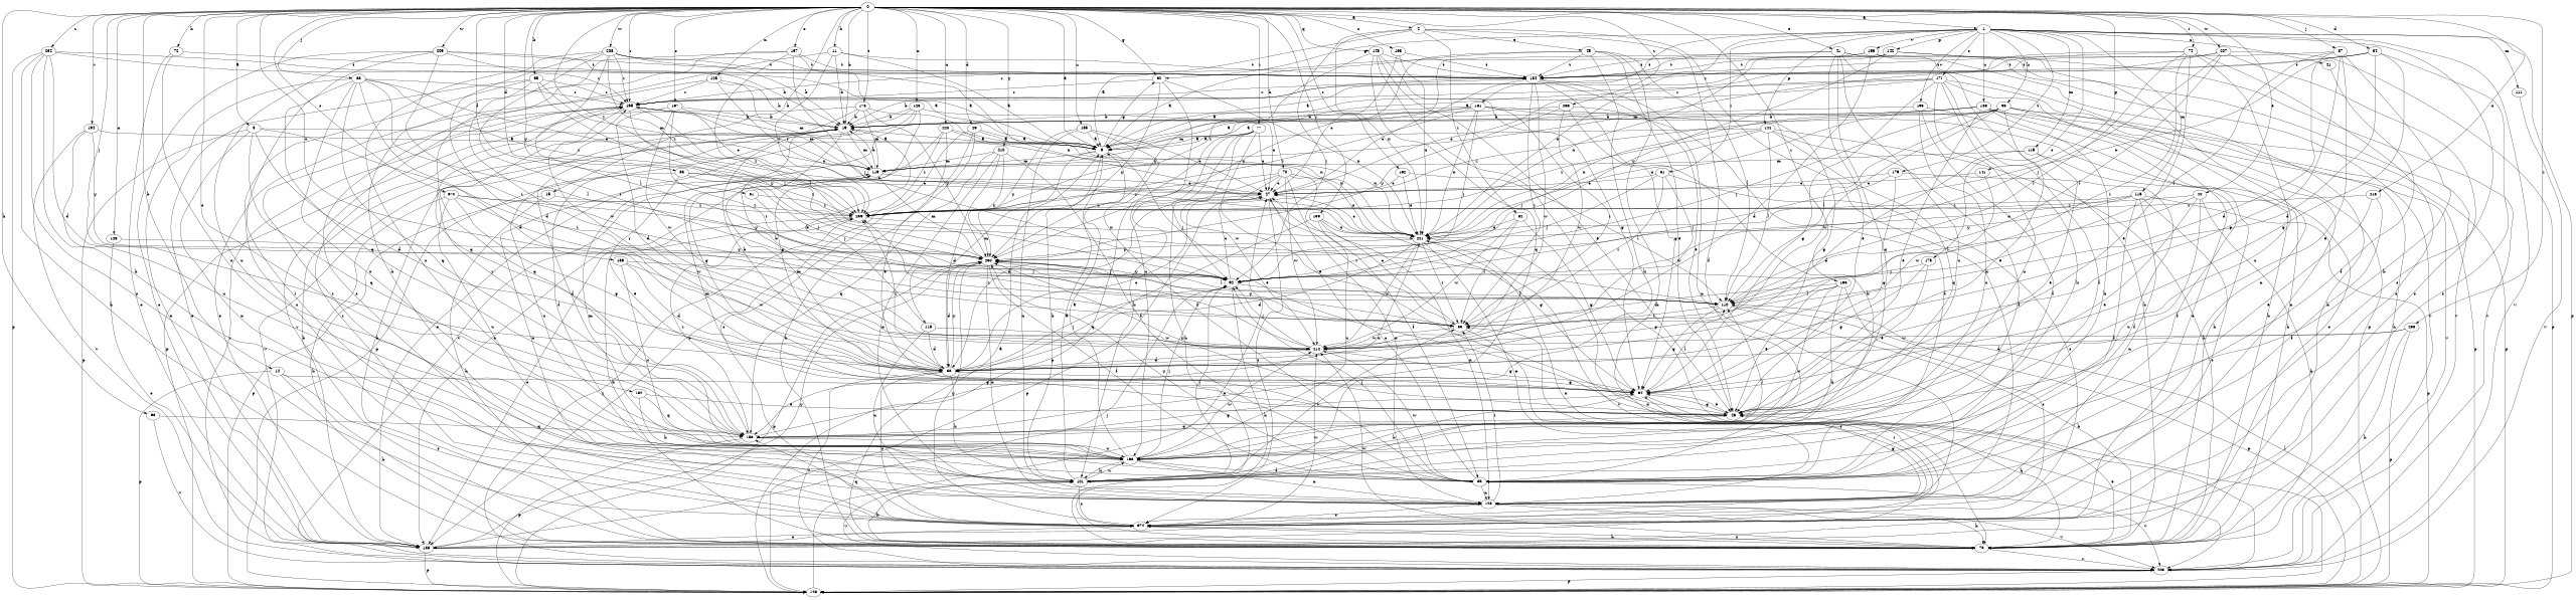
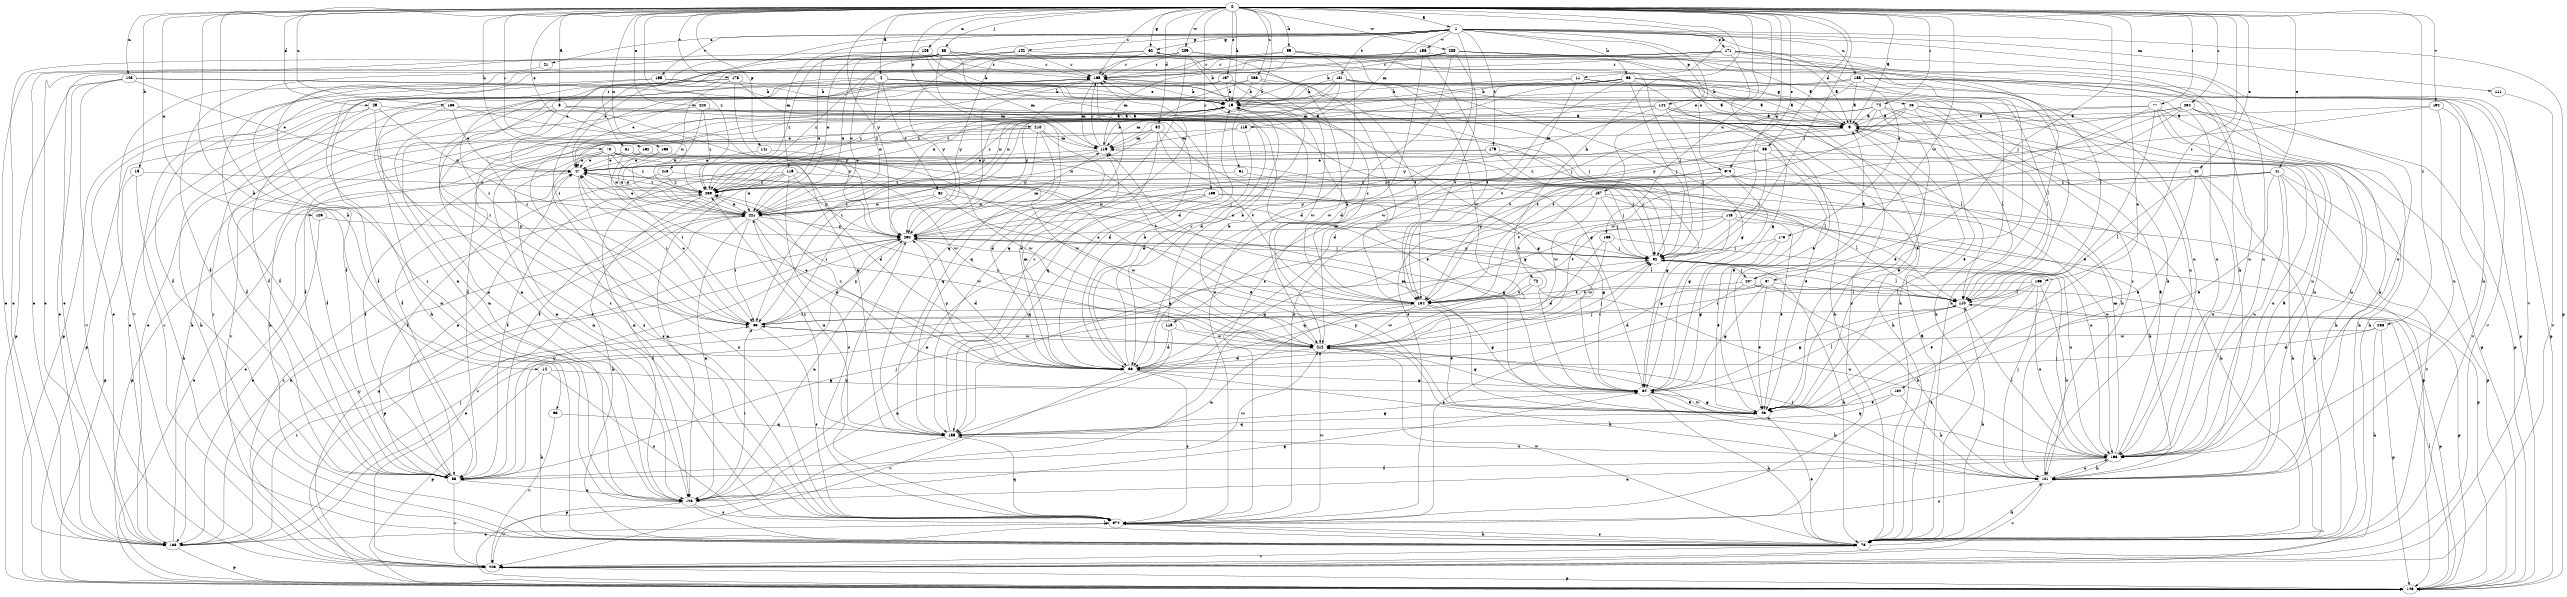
  strict digraph {
    0
    1
    4
    8
    9
    11
    14
    15
    19
    29
    33
    34
    40
    41
    51
    62
    70
    72
    74
    77
    87
    88
    92
    93
    95
    123
    125
    126
    132
    137
    141
    148
    159
    162
    163
    165
    167
    168
    n39 [label=670]
    178
    185
    186
    194
    207
    208
    209
    210
    213
    220
    230
    234
    236
    238
    239
    21
    81
    98
    111
    115
    116
    142
    144
    146
    171
    173
    n66 [label=974]
    179
    181
    188
    195
    196
    203
    221
    45
    55
    82
    128
    36
    83
    156
    46
    101
    118
    119
    184
    64
    73
    138
    27
    193
    110
    212
    0 -> 1 [label=a]
    0 -> 4 [label=a]
    0 -> 8 [label=a]
    0 -> 9 [label=a]
    0 -> 11 [label=b]
    0 -> 14 [label=b]
    0 -> 15 [label=b]
    0 -> 19 [label=b]
    0 -> 29 [label=d]
    0 -> 33 [label=d]
    0 -> 34 [label=d]
    0 -> 40 [label=e]
    0 -> 41 [label=e]
    0 -> 51 [label=f]
    0 -> 62 [label=g]
    0 -> 70 [label=h]
    0 -> 72 [label=h]
    0 -> 74 [label=i]
    0 -> 77 [label=i]
    0 -> 87 [label=j]
    0 -> 88 [label=j]
    0 -> 92 [label=j]
    0 -> 93 [label=k]
    0 -> 95 [label=k]
    0 -> 123 [label=n]
    0 -> 125 [label=n]
    0 -> 126 [label=n]
    0 -> 132 [label=o]
    0 -> 137 [label=o]
    0 -> 141 [label=p]
    0 -> 148 [label=q]
    0 -> 159 [label=r]
    0 -> 162 [label=r]
    0 -> 163 [label=r]
    0 -> 165 [label=r]
    0 -> 167 [label=s]
    0 -> 168 [label=s]
    0 -> n39 [label=s]
    0 -> 178 [label=t]
    0 -> 185 [label=u]
    0 -> 186 [label=u]
    0 -> 194 [label=v]
    0 -> 207 [label=w]
    0 -> 208 [label=w]
    0 -> 209 [label=w]
    0 -> 210 [label=y]
    0 -> 213 [label=x]
    0 -> 220 [label=x]
    0 -> 230 [label=y]
    0 -> 234 [label=z]
    0 -> 236 [label=z]
    0 -> 238 [label=z]
    0 -> 239 [label=z]
    1 -> 62 [label=g]
+   1 -> n39 [label=s]
    1 -> 21 [label=c]
    1 -> 81 [label=i]
    1 -> 98 [label=k]
    1 -> 111 [label=m]
    1 -> 115 [label=m]
    1 -> 116 [label=m]
    1 -> 142 [label=p]
    1 -> 144 [label=p]
    1 -> 146 [label=p]
    1 -> 171 [label=s]
    1 -> 173 [label=s]
    1 -> n66 [label=s]
    1 -> 179 [label=t]
    1 -> 181 [label=t]
    1 -> 188 [label=u]
    1 -> 195 [label=v]
    1 -> 196 [label=v]
    1 -> 203 [label=v]
    1 -> 221 [label=x]
    4 -> 9 [label=a]
    4 -> 92 [label=j]
    4 -> 221 [label=x]
    4 -> 45 [label=e]
    4 -> 55 [label=f]
    4 -> 82 [label=i]
    4 -> 128 [label=n]
    8 -> 9 [label=a]
    8 -> 146 [label=p]
    8 -> 128 [label=n]
    8 -> 36 [label=d]
    8 -> 83 [label=i]
    8 -> 156 [label=q]
    9 -> 62 [label=g]
    9 -> 46 [label=e]
    9 -> 101 [label=k]
    9 -> 118 [label=m]
    9 -> 119 [label=m]
    11 -> 9 [label=a]
    11 -> 19 [label=b]
    11 -> 239 [label=z]
    11 -> n66 [label=s]
    11 -> 184 [label=t]
    14 -> 146 [label=p]
    14 -> n66 [label=s]
    14 -> 64 [label=g]
    14 -> 73 [label=h]
    15 -> 239 [label=z]
    15 -> 146 [label=p]
    15 -> 73 [label=h]
    19 -> 9 [label=a]
    19 -> 203 [label=v]
    19 -> 55 [label=f]
    19 -> 119 [label=m]
    19 -> 64 [label=g]
    19 -> 73 [label=h]
    29 -> 9 [label=a]
    29 -> n66 [label=s]
    29 -> 221 [label=x]
    29 -> 73 [label=h]
    29 -> 138 [label=o]
    33 -> 92 [label=j]
    33 -> 239 [label=z]
    33 -> 46 [label=e]
    33 -> 27 [label=c]
    33 -> 193 [label=u]
    34 -> n66 [label=s]
    34 -> 221 [label=x]
    34 -> 36 [label=d]
    34 -> 119 [label=m]
    34 -> 184 [label=t]
    34 -> 64 [label=g]
    40 -> 239 [label=z]
    40 -> 46 [label=e]
    40 -> 73 [label=h]
    40 -> 193 [label=u]
    40 -> 110 [label=l]
    41 -> 239 [label=z]
    41 -> 146 [label=p]
    41 -> 203 [label=v]
    41 -> 156 [label=q]
    41 -> 46 [label=e]
    41 -> 184 [label=t]
    41 -> 73 [label=h]
    41 -> 193 [label=u]
    51 -> 92 [label=j]
    51 -> 239 [label=z]
    62 -> 165 [label=r]
    62 -> 230 [label=y]
    62 -> 221 [label=x]
    62 -> 193 [label=u]
    70 -> 92 [label=j]
    70 -> 239 [label=z]
    70 -> 221 [label=x]
    70 -> 55 [label=f]
    70 -> 128 [label=n]
    70 -> 36 [label=d]
    70 -> 27 [label=c]
    70 -> 212 [label=w]
    72 -> 184 [label=t]
    72 -> 138 [label=o]
    72 -> 193 [label=u]
    74 -> 9 [label=a]
    74 -> n66 [label=s]
    74 -> 83 [label=i]
    74 -> 46 [label=e]
    74 -> 184 [label=t]
    74 -> 193 [label=u]
    74 -> 110 [label=l]
    77 -> 9 [label=a]
    77 -> 146 [label=p]
    77 -> 46 [label=e]
    77 -> 101 [label=k]
    77 -> 73 [label=h]
    77 -> 27 [label=c]
    77 -> 212 [label=w]
    87 -> 36 [label=d]
    87 -> 46 [label=e]
    87 -> 101 [label=k]
    87 -> 184 [label=t]
    87 -> 64 [label=g]
    87 -> 110 [label=l]
    88 -> 165 [label=r]
    88 -> 239 [label=z]
    88 -> 128 [label=i]
    88 -> 36 [label=d]
    88 -> 156 [label=q]
    88 -> 138 [label=o]
    88 -> 27 [label=c]
    88 -> 193 [label=u]
    88 -> 110 [label=l]
    92 -> 230 [label=y]
    92 -> 73 [label=h]
    92 -> 27 [label=c]
    92 -> 110 [label=l]
    93 -> 203 [label=v]
    93 -> 156 [label=q]
    95 -> 92 [label=j]
    95 -> 165 [label=r]
    95 -> n66 [label=s]
    95 -> 119 [label=m]
    95 -> 138 [label=o]
    95 -> 212 [label=w]
    123 -> 19 [label=b]
    123 -> 146 [label=p]
    123 -> 203 [label=v]
    123 -> 64 [label=g]
    123 -> 138 [label=o]
    123 -> 27 [label=c]
    125 -> 19 [label=b]
    125 -> 165 [label=r]
    125 -> 221 [label=x]
    125 -> 119 [label=m]
    125 -> 138 [label=o]
    126 -> 230 [label=y]
    126 -> 138 [label=o]
    132 -> 156 [label=q]
    132 -> 46 [label=e]
    132 -> 101 [label=k]
    137 -> 92 [label=j]
    137 -> 221 [label=x]
    137 -> 156 [label=q]
    137 -> 101 [label=k]
    137 -> 184 [label=t]
    137 -> 110 [label=l]
    141 -> 27 [label=c]
    141 -> 212 [label=w]
    148 -> 230 [label=y]
    148 -> 146 [label=p]
    148 -> 156 [label=q]
    148 -> 46 [label=e]
    148 -> 184 [label=t]
    148 -> 64 [label=g]
    159 -> 221 [label=x]
    159 -> 128 [label=n]
    159 -> 156 [label=q]
    159 -> 64 [label=g]
    159 -> 193 [label=u]
    162 -> 221 [label=x]
    162 -> 27 [label=c]
    162 -> 110 [label=l]
    163 -> n66 [label=s]
    163 -> 83 [label=i]
    163 -> 46 [label=e]
    163 -> 101 [label=k]
    163 -> 193 [label=u]
    163 -> 110 [label=l]
    165 -> 19 [label=b]
    165 -> 230 [label=y]
    165 -> 239 [label=z]
    165 -> 156 [label=q]
    165 -> 119 [label=m]
    167 -> 19 [label=b]
    167 -> 36 [label=d]
    167 -> 83 [label=i]
    167 -> 27 [label=c]
    167 -> 212 [label=w]
    168 -> 221 [label=x]
    168 -> 184 [label=t]
    168 -> 27 [label=c]
    n39 -> 230 [label=y]
    n39 -> 239 [label=z]
    n39 -> 64 [label=g]
    n39 -> 73 [label=h]
    n39 -> 193 [label=u]
    n39 -> 212 [label=w]
    178 -> 19 [label=b]
    178 -> 230 [label=y]
    178 -> 146 [label=p]
    178 -> 221 [label=x]
    178 -> 55 [label=f]
    178 -> 119 [label=m]
    185 -> 9 [label=a]
    185 -> 230 [label=y]
    185 -> 55 [label=f]
    185 -> 128 [label=n]
    185 -> 27 [label=c]
    186 -> 92 [label=j]
    186 -> 36 [label=d]
    186 -> 193 [label=u]
    186 -> 212 [label=w]
    194 -> 9 [label=a]
    194 -> 230 [label=y]
    194 -> 203 [label=v]
    194 -> 193 [label=u]
    207 -> 9 [label=a]
-   207 -> 92 [label=j]
+   92 -> 207 [label=j]
    207 -> 146 [label=p]
    207 -> n66 [label=s]
    207 -> 184 [label=t]
    207 -> 110 [label=l]
    208 -> 9 [label=a]
    208 -> 19 [label=b]
    208 -> 165 [label=r]
    208 -> 239 [label=z]
    208 -> 36 [label=d]
    208 -> 83 [label=i]
    208 -> 184 [label=t]
    208 -> 193 [label=u]
    208 -> 110 [label=l]
    209 -> 19 [label=b]
    209 -> 165 [label=r]
    209 -> 83 [label=i]
    209 -> 156 [label=q]
    209 -> 184 [label=t]
    209 -> 138 [label=o]
    209 -> 193 [label=u]
    210 -> 230 [label=y]
    210 -> 55 [label=f]
    210 -> 128 [label=n]
    210 -> 36 [label=d]
    210 -> 156 [label=q]
    210 -> 119 [label=m]
    213 -> 239 [label=z]
    213 -> 55 [label=f]
    213 -> 46 [label=e]
    220 -> 9 [label=a]
    220 -> 239 [label=z]
    220 -> 221 [label=x]
    220 -> 46 [label=e]
    220 -> 138 [label=o]
    230 -> 92 [label=j]
    230 -> 146 [label=p]
    230 -> 55 [label=f]
    230 -> 128 [label=n]
    230 -> 36 [label=d]
    230 -> 119 [label=m]
    230 -> 110 [label=l]
    234 -> 9 [label=a]
    234 -> 146 [label=p]
    234 -> n66 [label=s]
    234 -> 36 [label=d]
    234 -> 101 [label=k]
    234 -> 184 [label=t]
    234 -> 73 [label=h]
    236 -> 19 [label=b]
    236 -> 230 [label=y]
    236 -> 55 [label=f]
    236 -> 101 [label=k]
    236 -> 212 [label=w]
    238 -> 146 [label=p]
    238 -> 36 [label=d]
    238 -> 73 [label=h]
    238 -> 212 [label=w]
    239 -> 221 [label=x]
    239 -> 73 [label=h]
    239 -> 138 [label=o]
    21 -> 55 [label=f]
    81 -> 92 [label=j]
    81 -> n66 [label=s]
    81 -> 83 [label=i]
    81 -> 27 [label=c]
    81 -> 212 [label=w]
    98 -> 19 [label=b]
    98 -> 92 [label=j]
    98 -> 239 [label=z]
    98 -> 146 [label=p]
    98 -> 221 [label=x]
    98 -> 128 [label=n]
    98 -> 46 [label=e]
    98 -> 73 [label=h]
    98 -> 110 [label=l]
    98 -> 212 [label=w]
    111 -> 203 [label=v]
    115 -> 55 [label=f]
    115 -> 36 [label=d]
    115 -> 46 [label=e]
    115 -> 119 [label=m]
    116 -> 230 [label=y]
    116 -> 239 [label=z]
    116 -> 146 [label=p]
    116 -> n66 [label=s]
    116 -> 221 [label=x]
    116 -> 55 [label=f]
    116 -> 128 [label=n]
    142 -> 165 [label=r]
    142 -> 230 [label=y]
-   142 -> 203 [label=v]
    142 -> 221 [label=x]
    142 -> 128 [label=n]
    142 -> 184 [label=t]
    144 -> 9 [label=a]
    144 -> 92 [label=j]
    144 -> 239 [label=z]
    144 -> 55 [label=f]
    144 -> 156 [label=q]
    144 -> 73 [label=h]
    144 -> 110 [label=l]
    146 -> 27 [label=c]
    146 -> 110 [label=l]
    171 -> 9 [label=a]
    171 -> 165 [label=r]
    171 -> 55 [label=f]
    171 -> 101 [label=k]
    171 -> 64 [label=g]
    171 -> 73 [label=h]
    171 -> 138 [label=o]
    171 -> 27 [label=c]
    171 -> 193 [label=u]
    173 -> 92 [label=j]
    173 -> 46 [label=e]
    173 -> 64 [label=g]
    n66 -> 165 [label=r]
    n66 -> 230 [label=y]
    n66 -> 156 [label=q]
    n66 -> 73 [label=h]
    n66 -> 138 [label=o]
    n66 -> 212 [label=w]
    179 -> 92 [label=j]
    179 -> 55 [label=f]
    179 -> 64 [label=g]
    179 -> 27 [label=c]
    181 -> 9 [label=a]
    181 -> 19 [label=b]
    181 -> 92 [label=j]
    181 -> 239 [label=z]
    181 -> 221 [label=x]
    181 -> 83 [label=i]
    181 -> 119 [label=m]
    181 -> 64 [label=g]
    181 -> 73 [label=h]
    188 -> 9 [label=a]
    188 -> 19 [label=b]
    188 -> 146 [label=p]
    188 -> 203 [label=v]
    188 -> 221 [label=x]
    188 -> 46 [label=e]
    188 -> 101 [label=k]
    188 -> 138 [label=o]
    195 -> 19 [label=b]
    195 -> 55 [label=f]
    195 -> 73 [label=h]
    195 -> 193 [label=u]
    196 -> 165 [label=r]
    196 -> 203 [label=v]
    196 -> 36 [label=d]
    196 -> 184 [label=t]
    196 -> 73 [label=h]
    203 -> 165 [label=r]
    203 -> 239 [label=z]
    203 -> 146 [label=p]
    203 -> 221 [label=x]
    221 -> 230 [label=y]
    221 -> 203 [label=v]
    221 -> 128 [label=n]
    221 -> 36 [label=d]
    221 -> 83 [label=i]
    221 -> 27 [label=c]
    221 -> 212 [label=w]
    45 -> 9 [label=a]
    45 -> 230 [label=y]
    45 -> 46 [label=e]
    45 -> 101 [label=k]
    45 -> 184 [label=t]
    45 -> 73 [label=h]
    45 -> 110 [label=l]
    55 -> 92 [label=j]
    55 -> 230 [label=y]
    55 -> 203 [label=v]
    55 -> 128 [label=n]
    55 -> 27 [label=c]
    55 -> 212 [label=w]
    82 -> 221 [label=x]
    82 -> 83 [label=i]
    82 -> 64 [label=g]
    82 -> 212 [label=w]
    128 -> n66 [label=s]
    128 -> 203 [label=v]
    128 -> 83 [label=i]
    128 -> 64 [label=g]
    128 -> 73 [label=h]
    36 -> 19 [label=b]
    36 -> 92 [label=j]
    36 -> 165 [label=r]
    36 -> 230 [label=y]
    36 -> 239 [label=z]
    36 -> n66 [label=s]
    36 -> 203 [label=v]
    36 -> 101 [label=k]
    36 -> 119 [label=m]
    36 -> 64 [label=g]
    36 -> 27 [label=c]
    83 -> 230 [label=y]
    83 -> n66 [label=s]
    83 -> 27 [label=c]
    83 -> 212 [label=w]
    156 -> 165 [label=r]
    156 -> 239 [label=z]
    156 -> 146 [label=p]
    156 -> 221 [label=x]
    156 -> 64 [label=g]
    156 -> 193 [label=u]
    46 -> 230 [label=y]
    46 -> 156 [label=q]
    46 -> 119 [label=m]
    46 -> 64 [label=g]
    101 -> 9 [label=a]
    101 -> 92 [label=j]
    101 -> 165 [label=r]
    101 -> n66 [label=s]
    101 -> 203 [label=v]
    101 -> 83 [label=i]
    101 -> 193 [label=u]
    118 -> 19 [label=b]
    118 -> 128 [label=n]
    118 -> 36 [label=d]
    118 -> 212 [label=w]
    119 -> 19 [label=b]
    119 -> 165 [label=r]
    119 -> 128 [label=n]
    119 -> 27 [label=c]
    184 -> 19 [label=b]
    184 -> 165 [label=r]
    184 -> 128 [label=n]
    184 -> 83 [label=i]
    184 -> 46 [label=e]
    184 -> 64 [label=g]
    184 -> 27 [label=c]
    184 -> 212 [label=w]
    64 -> 46 [label=e]
    64 -> 101 [label=k]
    64 -> 73 [label=h]
    64 -> 110 [label=l]
    73 -> 9 [label=a]
    73 -> 165 [label=r]
    73 -> n66 [label=s]
    73 -> 203 [label=v]
    73 -> 46 [label=e]
    73 -> 101 [label=k]
    73 -> 212 [label=w]
    138 -> 19 [label=b]
    138 -> 92 [label=j]
    138 -> 230 [label=y]
    138 -> 146 [label=p]
    138 -> 221 [label=x]
    138 -> 83 [label=i]
    27 -> 239 [label=z]
    27 -> 146 [label=p]
    27 -> n66 [label=s]
    27 -> 83 [label=i]
    193 -> 9 [label=a]
    193 -> 92 [label=j]
    193 -> 55 [label=f]
    193 -> 128 [label=n]
    193 -> 101 [label=k]
    193 -> 119 [label=m]
    193 -> 110 [label=l]
    193 -> 212 [label=w]
    110 -> 146 [label=p]
    110 -> 83 [label=i]
    110 -> 64 [label=g]
    110 -> 73 [label=h]
    212 -> 19 [label=b]
    212 -> 92 [label=j]
    212 -> 239 [label=z]
    212 -> 36 [label=d]
    212 -> 64 [label=g]
  }
